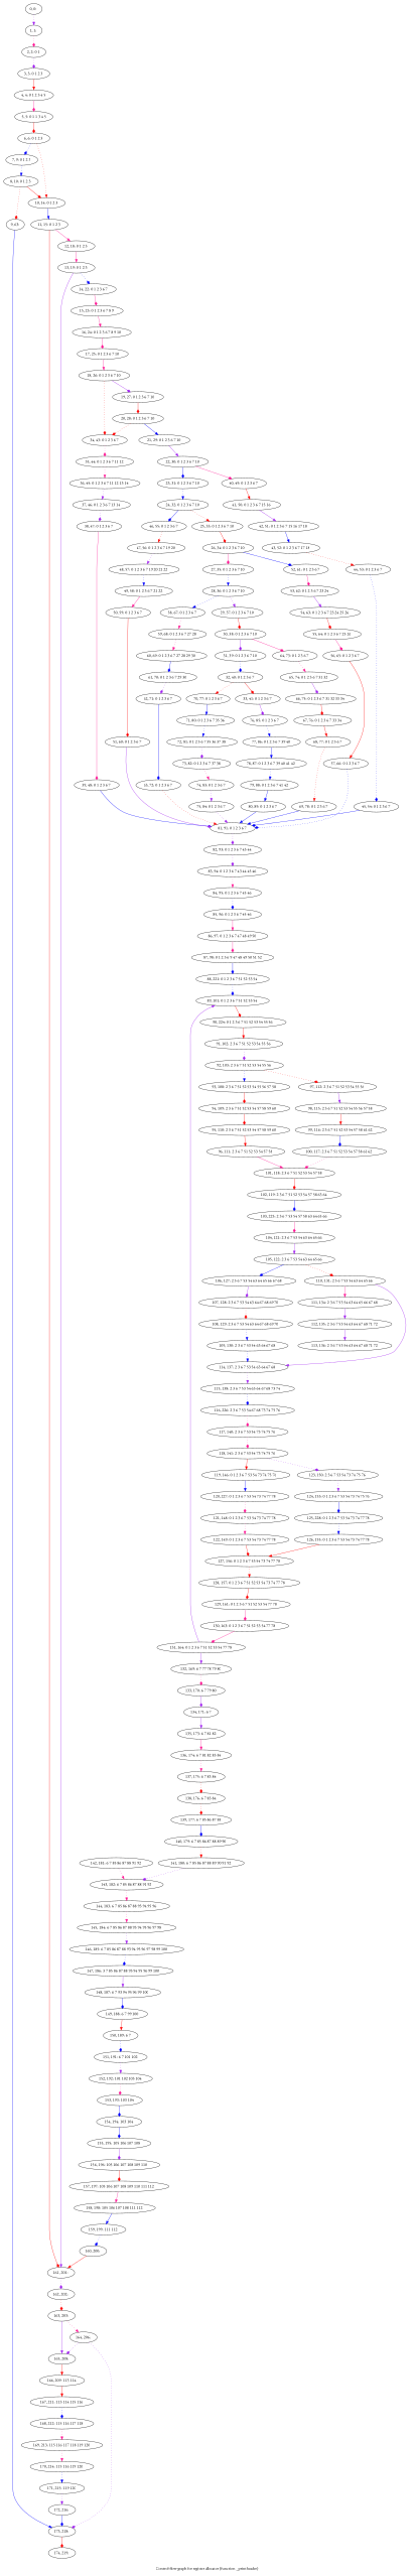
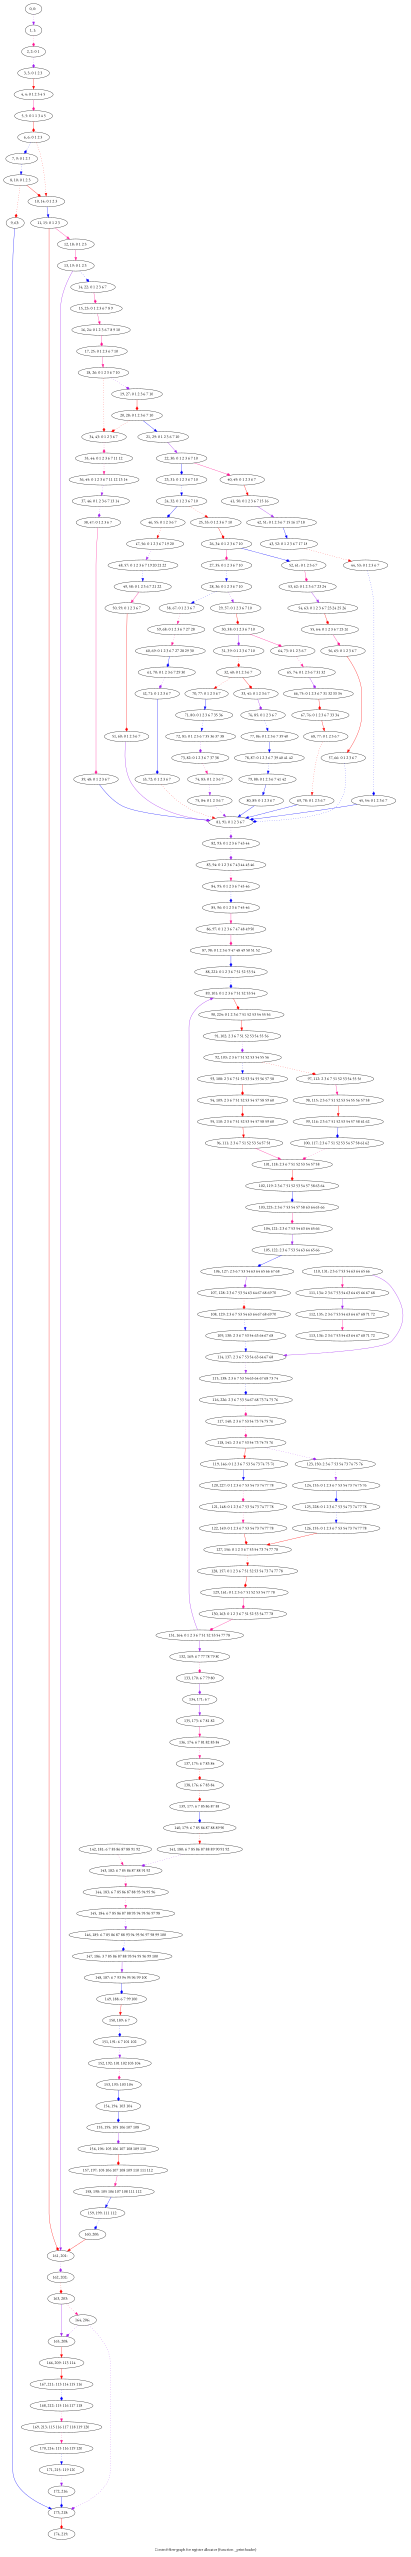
  digraph {
    fontname="EB Garamond"
    label="Control-flow-graph for register allocator (function _printheader)"
    node [fontname="EB Garamond"]
    edge [arrowhead=normal color=blue fontname="EB Garamond" style=solid]
    n1 [label="0, 0: "]
    n2 [label="1, 1: "]
    n3 [label="2, 2: 0 1 "]
    n4 [label="3, 3: 0 1 2 3 "]
    n5 [label="4, 4: 0 1 2 3 4 5 "]
    n6 [label="5, 5: 0 1 1 3 4 5"]
    n7 [label="6, 6: 0 1 2 3 "]
    n8 [label="7, 9: 0 1 2 3 "]
    n9 [label="10, 14: 0 1 2 3 "]
    n10 [label="8, 10: 0 1 2 3 "]
    n11 [label="11, 15: 0 1 2 3 "]
    n12 [label="9, 63:"]
    n13 [label="173, 218: "]
    n14 [label="174, 219: "]
    n15 [label="12, 18: 0 1 2 3 "]
    n16 [label="161, 201: "]
    n17 [label="13, 19: 0 1 2 3 "]
    n18 [label="162, 202: "]
    n19 [label="14, 22: 0 1 2 3 6 7 "]
    n20 [label="15, 23: 0 1 2 3 6 7 8 9 "]
    n21 [label="16, 24: 0 1 2 3 6 7 8 9 10 "]
    n22 [label="17, 25: 0 1 2 3 6 7 10 "]
    n23 [label="18, 26: 0 1 2 3 6 7 10 "]
    n24 [label="19, 27: 0 1 2 3 6 7 10 "]
    n25 [label="34, 43: 0 1 2 3 6 7 "]
    n26 [label="20, 28: 0 1 2 3 6 7 10 "]
    n27 [label="35, 44: 0 1 2 3 6 7 11 12 "]
    n28 [label="21, 29: 0 1 2 3 6 7 10 "]
    n29 [label="22, 30: 0 1 2 3 6 7 10 "]
    n30 [label="23, 31: 0 1 2 3 6 7 10 "]
    n31 [label="40, 49: 0 1 2 3 6 7 "]
    n32 [label="24, 32: 0 1 2 3 6 7 10 "]
    n33 [label="41, 50: 0 1 2 3 6 7 15 16 "]
    n34 [label="25, 33: 0 1 2 3 6 7 10 "]
    n35 [label="46, 55: 0 1 2 3 6 7 "]
    n36 [label="26, 34: 0 1 2 3 6 7 10 "]
    n37 [label="47, 56: 0 1 2 3 6 7 19 20 "]
    n38 [label="27, 35: 0 1 2 3 6 7 10 "]
    n39 [label="52, 61: 0 1 2 3 6 7 "]
    n40 [label="28, 36: 0 1 2 3 6 7 10 "]
    n41 [label="53, 62: 0 1 2 3 6 7 23 24 "]
    n42 [label="29, 37: 0 1 2 3 6 7 10 "]
    n43 [label="58, 67: 0 1 2 3 6 7 "]
    n44 [label="30, 38: 0 1 2 3 6 7 10 "]
    n45 [label="59, 68: 0 1 2 3 6 7 27 28 "]
    n46 [label="31, 39: 0 1 2 3 6 7 10 "]
    n47 [label="64, 73: 0 1 2 3 6 7 "]
    n48 [label="32, 40: 0 1 2 3 6 7 "]
    n49 [label="65, 74: 0 1 2 3 6 7 31 32 "]
    n50 [label="33, 41: 0 1 2 3 6 7 "]
    n51 [label="70, 77: 0 1 2 3 6 7"]
    n52 [label="76, 85: 0 1 2 3 6 7 "]
    n53 [label="71, 80: 0 1 2 3 6 7 35 36 "]
    n54 [label="77, 86: 0 1 2 3 6 7 39 40 "]
    n55 [label="36, 45: 0 1 2 3 6 7 11 12 13 14 "]
    n56 [label="37, 46: 0 1 2 3 6 7 13 14 "]
    n57 [label="38, 47: 0 1 2 3 6 7 "]
    n58 [label="39, 48: 0 1 2 3 6 7 "]
    n59 [label="81, 91: 0 1 2 3 6 7 "]
    n60 [label="82, 93: 0 1 2 3 6 7 43 44 "]
    n61 [label="42, 51: 0 1 2 3 6 7 15 16 17 18 "]
    n62 [label="43, 52: 0 1 2 3 6 7 17 18 "]
    n63 [label="44, 53: 0 1 2 3 6 7 "]
    n64 [label="45, 54: 0 1 2 3 6 7 "]
    n65 [label="48, 57: 0 1 2 3 6 7 19 20 21 22 "]
    n66 [label="49, 58: 0 1 2 3 6 7 21 22 "]
    n67 [label="50, 59: 0 1 2 3 6 7 "]
    n68 [label="51, 60: 0 1 2 3 6 7 "]
    n69 [label="54, 63: 0 1 2 3 6 7 23 24 25 26 "]
    n70 [label="55, 64: 0 1 2 3 6 7 25 26 "]
    n71 [label="56, 65: 0 1 2 3 6 7 "]
    n72 [label="57, 66: 0 1 2 3 6 7 "]
    n73 [label="60, 69: 0 1 2 3 6 7 27 28 29 30 "]
    n74 [label="61, 70: 0 1 2 3 6 7 29 30 "]
    n75 [label="62, 71: 0 1 2 3 6 7 "]
    n76 [label="63, 72: 0 1 2 3 6 7 "]
    n77 [label="66, 75: 0 1 2 3 6 7 31 32 33 34 "]
    n78 [label="67, 76: 0 1 2 3 6 7 33 34 "]
    n79 [label="68, 77: 0 1 2 3 6 7 "]
    n80 [label="69, 78: 0 1 2 3 6 7 "]
    n81 [label="72, 81: 0 1 2 3 6 7 35 36 37 38 "]
    n82 [label="73, 82: 0 1 2 3 6 7 37 38 "]
    n83 [label="74, 83: 0 1 2 3 6 7 "]
    n84 [label="75, 84: 0 1 2 3 6 7 "]
    n85 [label="78, 87: 0 1 2 3 6 7 39 40 41 42 "]
    n86 [label="79, 88: 0 1 2 3 6 7 41 42 "]
    n87 [label="80, 89: 0 1 2 3 6 7 "]
    n88 [label="83, 94: 0 1 2 3 6 7 43 44 45 46 "]
    n89 [label="84, 95: 0 1 2 3 6 7 45 46 "]
    n90 [label="85, 96: 0 1 2 3 6 7 45 46 "]
    n91 [label="86, 97: 0 1 2 3 6 7 47 48 49 50 "]
    n92 [label="87, 98: 0 1 2 3 6 9 47 48 49 50 51 52"]
    n93 [label="88, 221: 0 1 2 3 6 7 51 52 53 54 "]
    n94 [label="89, 101: 0 1 2 3 6 7 51 52 53 54 "]
    n95 [label="90, 224: 0 1 2 3 6 7 51 52 53 54 55 56 "]
    n96 [label="91, 102: 2 3 6 7 51 52 53 54 55 56 "]
    n97 [label="92, 103: 2 3 6 7 51 52 53 54 55 56 "]
    n98 [label="93, 108: 2 3 6 7 51 52 53 54 55 56 57 58 "]
    n99 [label="97, 112: 2 3 6 7 51 52 53 54 55 56 "]
    n100 [label="94, 109: 2 3 6 7 51 52 53 54 57 58 59 60 "]
    n101 [label="98, 115: 2 3 6 7 51 52 53 54 55 56 57 58 "]
    n102 [label="95, 110: 2 3 6 7 51 52 53 54 57 58 59 60 "]
    n103 [label="96, 111: 2 3 6 7 51 52 53 54 57 58 "]
    n104 [label="101, 118: 2 3 6 7 51 52 53 54 57 58 "]
    n105 [label="102, 119: 2 3 6 7 51 52 53 54 57 58 63 64 "]
    n106 [label="99, 116: 2 3 6 7 51 52 53 54 57 58 61 62 "]
    n107 [label="100, 117: 2 3 6 7 51 52 53 54 57 58 61 62 "]
    n108 [label="103, 225: 2 3 6 7 53 54 57 58 63 64 65 66 "]
    n109 [label="104, 121: 2 3 6 7 53 54 63 64 65 66 "]
    n110 [label="105, 122: 2 3 6 7 53 54 63 64 65 66 "]
    n111 [label="106, 127: 2 3 6 7 53 54 63 64 65 66 67 68 "]
    n112 [label="110, 131: 2 3 6 7 53 54 63 64 65 66 "]
    n113 [label="107, 128: 2 3 6 7 53 54 63 64 67 68 69 70 "]
    n114 [label="114, 137: 2 3 6 7 53 54 63 64 67 68 "]
    n115 [label="111, 134: 2 3 6 7 53 54 63 64 65 66 67 68 "]
    n116 [label="108, 129: 2 3 6 7 53 54 63 64 67 68 69 70 "]
    n117 [label="109, 130: 2 3 6 7 53 54 63 64 67 68 "]
    n118 [label="115, 138: 2 3 6 7 53 54 63 64 67 68 73 74 "]
    n119 [label="112, 135: 2 3 6 7 53 54 63 64 67 68 71 72 "]
    n120 [label="113, 136: 2 3 6 7 53 54 63 64 67 68 71 72 "]
    n121 [label="116, 226: 2 3 6 7 53 54 67 68 73 74 75 76 "]
    n122 [label="117, 140: 2 3 6 7 53 54 73 74 75 76 "]
    n123 [label="118, 141: 2 3 6 7 53 54 73 74 75 76 "]
    n124 [label="119, 146: 0 1 2 3 6 7 53 54 73 74 75 76 "]
    n125 [label="123, 150: 2 3 6 7 53 54 73 74 75 76 "]
    n126 [label="120, 227: 0 1 2 3 6 7 53 54 73 74 77 78 "]
    n127 [label="124, 153: 0 1 2 3 6 7 53 54 73 74 75 76 "]
    n128 [label="121, 148: 0 1 2 3 6 7 53 54 73 74 77 78 "]
    n129 [label="122, 149: 0 1 2 3 6 7 53 54 73 74 77 78 "]
    n130 [label="127, 156: 0 1 2 3 6 7 53 54 73 74 77 78 "]
    n131 [label="128, 157: 0 1 2 3 6 7 51 52 53 54 73 74 77 78 "]
    n132 [label="125, 228: 0 1 2 3 6 7 53 54 73 74 77 78 "]
    n133 [label="126, 155: 0 1 2 3 6 7 53 54 73 74 77 78 "]
    n134 [label="129, 161: 0 1 2 3 6 7 51 52 53 54 77 78 "]
    n135 [label="130, 163: 0 1 2 3 6 7 51 52 53 54 77 78 "]
    n136 [label="131, 164: 0 1 2 3 6 7 51 52 53 54 77 78 "]
    n137 [label="132, 169: 6 7 77 78 79 80 "]
    n138 [label="133, 170: 6 7 79 80 "]
    n139 [label="134, 171: 6 7 "]
    n140 [label="135, 173: 6 7 81 82 "]
    n141 [label="136, 174: 6 7 81 82 83 84 "]
    n142 [label="137, 175: 6 7 83 84 "]
    n143 [label="138, 176: 6 7 83 84 "]
    n144 [label="139, 177: 6 7 85 86 87 88 "]
    n145 [label="140, 179: 6 7 85 86 87 88 89 90 "]
    n146 [label="141, 180: 6 7 85 86 87 88 89 90 91 92 "]
    n147 [label="143, 182: 6 7 85 86 87 88 91 92 "]
    n148 [label="142, 181: 6 7 85 86 87 88 91 92 "]
    n149 [label="144, 183: 6 7 85 86 87 88 93 94 95 96 "]
    n150 [label="145, 184: 6 7 85 86 87 88 93 94 95 96 97 98 "]
    n151 [label="146, 185: 6 7 85 86 87 88 93 94 95 96 97 98 99 100 "]
    n152 [label="147, 186: 3 7 85 86 87 88 93 94 95 96 99 100"]
    n153 [label="148, 187: 6 7 93 94 95 96 99 100 "]
    n154 [label="149, 188: 6 7 99 100 "]
    n155 [label="150, 189: 6 7 "]
    n156 [label="151, 191: 6 7 101 102 "]
    n157 [label="152, 192: 101 102 103 104 "]
    n158 [label="153, 193: 103 104 "]
    n159 [label="154, 194: 103 104 "]
    n160 [label="155, 195: 105 106 107 108 "]
    n161 [label="156, 196: 105 106 107 108 109 110 "]
    n162 [label="157, 197: 105 106 107 108 109 110 111 112 "]
    n163 [label="158, 198: 105 106 107 108 111 112 "]
    n164 [label="159, 199: 111 112 "]
    n165 [label="160, 200: "]
    n166 [label="163, 203: "]
    n167 [label="164, 206: "]
    n168 [label="165, 208: "]
    n169 [label="166, 209: 113 114 "]
    n170 [label="167, 211: 113 114 115 116 "]
    n171 [label="168, 212: 115 116 117 118 "]
    n172 [label="169, 213: 115 116 117 118 119 120 "]
    n173 [label="170, 214: 115 116 119 120 "]
    n174 [label="171, 215: 119 120 "]
    n175 [label="172, 216: "]
    n1 -> n2 [color=purple style=dotted]
    n2 -> n3 [arrowhead=diamond color=deeppink style=dotted]
    n3 -> n4 [arrowhead=diamond color=purple style=dotted]
    n4 -> n5 [color=red]
    n5 -> n6 [arrowhead=diamond color=deeppink]
    n6 -> n7 [arrowhead=diamond color=red]
    n7 -> n8 [arrowhead=diamond style=dotted]
    n7 -> n9 [color=red style=dotted]
    n8 -> n10 [style=dotted]
    n9 -> n11
    n10 -> n9 [arrowhead=diamond color=red]
    n10 -> n12 [arrowhead=diamond color=red style=dotted]
    n11 -> n15 [color=deeppink]
    n11 -> n16 [arrowhead=diamond color=red]
    n12 -> n13
    n13 -> n14 [arrowhead=diamond color=red]
    n15 -> n17 [color=deeppink]
    n16 -> n18 [arrowhead=diamond color=purple style=dotted]
    n17 -> n16 [color=purple]
    n17 -> n19 [arrowhead=diamond style=dotted]
    n18 -> n166 [arrowhead=diamond color=red style=dotted]
    n19 -> n20 [arrowhead=diamond color=deeppink]
    n20 -> n21 [color=deeppink]
    n21 -> n22 [arrowhead=diamond color=deeppink]
    n22 -> n23 [color=deeppink]
-   n23 -> n24 [arrowhead=diamond color=purple]
+   n23 -> n24 [arrowhead=diamond color=purple style=dotted]
    n23 -> n25 [arrowhead=diamond color=red style=dotted]
    n24 -> n26 [arrowhead=diamond color=red]
    n25 -> n27 [arrowhead=diamond color=deeppink style=dotted]
    n26 -> n25 [arrowhead=diamond color=red style=dotted]
    n26 -> n28
    n27 -> n55 [color=deeppink style=dotted]
    n28 -> n29 [color=purple]
    n29 -> n30 [arrowhead=diamond]
    n29 -> n31 [arrowhead=diamond color=deeppink]
    n30 -> n32 [style=dotted]
    n31 -> n33 [color=red]
    n32 -> n34 [color=red style=dotted]
    n32 -> n35 [arrowhead=diamond]
    n33 -> n61 [color=purple]
    n34 -> n36 [arrowhead=diamond color=red]
    n35 -> n37 [color=red style=dotted]
    n36 -> n38 [arrowhead=diamond color=deeppink]
    n36 -> n39 [arrowhead=diamond]
    n37 -> n65 [color=purple style=dotted]
    n38 -> n40 [style=dotted]
    n39 -> n41 [arrowhead=diamond color=deeppink]
    n40 -> n42 [color=purple style=dotted]
    n40 -> n43 [style=dotted]
    n41 -> n69 [color=purple]
    n42 -> n44 [arrowhead=diamond color=red]
    n43 -> n45 [color=deeppink style=dotted]
    n44 -> n46 [arrowhead=diamond color=purple]
    n44 -> n47 [arrowhead=diamond color=deeppink]
    n45 -> n73 [color=deeppink style=dotted]
-   n46 -> n48 [arrowhead=diamond style=dotted]
+   n46 -> n48 [arrowhead=diamond color=red style=dotted]
    n47 -> n49 [color=deeppink style=dotted]
    n48 -> n50 [arrowhead=diamond color=red]
    n48 -> n51 [color=red style=dotted]
    n49 -> n77 [arrowhead=diamond color=purple]
    n50 -> n52 [arrowhead=diamond color=purple]
    n51 -> n53
    n52 -> n54 [style=dotted]
    n53 -> n81 [style=dotted]
    n54 -> n85
    n55 -> n56 [color=purple style=dotted]
    n56 -> n57 [arrowhead=diamond color=purple style=dotted]
    n57 -> n58 [arrowhead=diamond color=deeppink]
    n58 -> n59
    n59 -> n60 [arrowhead=diamond color=purple style=dotted]
    n60 -> n88 [arrowhead=diamond color=purple style=dotted]
    n61 -> n62
    n62 -> n63 [color=red style=dotted]
    n63 -> n64 [arrowhead=diamond style=dotted]
    n64 -> n59 [arrowhead=diamond]
    n65 -> n66 [style=dotted]
    n66 -> n67 [color=deeppink]
    n67 -> n68 [arrowhead=diamond color=red]
    n68 -> n59 [arrowhead=diamond color=purple]
    n69 -> n70 [arrowhead=diamond color=red]
    n70 -> n71 [arrowhead=diamond color=deeppink]
    n71 -> n72 [color=red]
    n72 -> n59 [arrowhead=diamond style=dotted]
    n73 -> n74 [arrowhead=diamond]
    n74 -> n75 [arrowhead=diamond color=purple style=dotted]
    n75 -> n76 [arrowhead=diamond]
    n76 -> n59 [color=red style=dotted]
    n77 -> n78 [arrowhead=diamond color=red]
    n78 -> n79 [color=red]
    n79 -> n80 [color=red style=dotted]
    n80 -> n59
    n81 -> n82 [arrowhead=diamond color=purple style=dotted]
    n82 -> n83 [color=deeppink style=dotted]
    n83 -> n84 [color=purple style=dotted]
    n84 -> n59 [color=purple style=dotted]
    n85 -> n86 [style=dotted]
    n86 -> n87
    n87 -> n59
    n88 -> n89 [color=deeppink style=dotted]
    n89 -> n90 [arrowhead=diamond style=dotted]
    n90 -> n91 [color=deeppink]
    n91 -> n92 [arrowhead=diamond color=deeppink]
    n92 -> n93 [arrowhead=diamond]
    n93 -> n94 [arrowhead=diamond style=dotted]
    n94 -> n95 [arrowhead=diamond color=red]
    n95 -> n96 [color=red]
    n96 -> n97 [arrowhead=diamond color=purple style=dotted]
    n97 -> n98 [style=dotted]
    n97 -> n99 [arrowhead=diamond color=red style=dotted]
    n98 -> n100 [arrowhead=diamond color=red]
-   n99 -> n101 [color=purple]
+   n99 -> n101 [color=deeppink]
    n100 -> n102 [arrowhead=diamond color=red]
    n101 -> n106 [color=red]
    n102 -> n103 [color=red]
    n103 -> n104 [color=deeppink]
    n104 -> n105 [arrowhead=diamond color=red]
    n105 -> n108 [arrowhead=diamond]
    n106 -> n107 [arrowhead=diamond]
    n107 -> n104 [arrowhead=diamond color=deeppink style=dotted]
    n108 -> n109 [arrowhead=diamond color=deeppink]
    n109 -> n110 [color=purple]
    n110 -> n111 [arrowhead=diamond]
-   n110 -> n112 [arrowhead=diamond color=red style=dotted]
    n111 -> n113 [arrowhead=diamond color=purple]
    n112 -> n114 [color=purple]
    n112 -> n115 [color=deeppink]
    n113 -> n116 [arrowhead=diamond color=red style=dotted]
    n114 -> n118 [color=purple style=dotted]
    n115 -> n119 [color=purple]
    n116 -> n117 [style=dotted]
    n117 -> n114 [style=dotted]
    n118 -> n121 [arrowhead=diamond style=dotted]
-   n119 -> n120 [color=purple]
+   n119 -> n120 [color=deeppink]
    n121 -> n122 [arrowhead=diamond color=deeppink style=dotted]
    n122 -> n123 [arrowhead=diamond color=deeppink style=dotted]
    n123 -> n124 [color=red]
    n123 -> n125 [arrowhead=diamond color=purple style=dotted]
    n124 -> n126
    n125 -> n127 [color=purple style=dotted]
    n126 -> n128 [arrowhead=diamond color=deeppink style=dotted]
    n127 -> n132 [arrowhead=diamond]
    n128 -> n129 [color=deeppink style=dotted]
    n129 -> n130 [arrowhead=diamond color=red]
    n130 -> n131 [color=red style=dotted]
    n131 -> n134 [arrowhead=diamond color=red]
    n132 -> n133 [style=dotted]
    n133 -> n130 [color=red]
    n134 -> n135 [arrowhead=diamond color=deeppink]
    n135 -> n136 [arrowhead=diamond color=deeppink]
    n136 -> n94 [color=purple]
    n136 -> n137 [color=purple]
    n137 -> n138 [arrowhead=diamond color=deeppink style=dotted]
    n138 -> n139 [arrowhead=diamond color=purple]
    n139 -> n140 [color=purple]
    n140 -> n141 [color=deeppink]
    n141 -> n142 [color=deeppink style=dotted]
    n142 -> n143 [arrowhead=diamond color=red style=dotted]
    n143 -> n144 [arrowhead=diamond color=red style=dotted]
    n144 -> n145 [arrowhead=diamond]
    n145 -> n146 [color=red style=dotted]
    n146 -> n147 [arrowhead=diamond color=purple style=dotted]
    n147 -> n149 [color=deeppink style=dotted]
    n148 -> n147 [color=deeppink style=dotted]
    n149 -> n150 [color=deeppink style=dotted]
    n150 -> n151 [color=purple style=dotted]
    n151 -> n152 [arrowhead=diamond style=dotted]
    n152 -> n153 [color=purple]
    n153 -> n154 [arrowhead=diamond]
    n154 -> n155 [color=red]
    n155 -> n156 [arrowhead=diamond style=dotted]
    n156 -> n157 [color=purple style=dotted]
    n157 -> n158 [arrowhead=diamond color=deeppink style=dotted]
    n158 -> n159 [arrowhead=diamond]
    n159 -> n160 [arrowhead=diamond]
    n160 -> n161 [arrowhead=diamond color=purple]
    n161 -> n162 [arrowhead=diamond color=red]
    n162 -> n163 [color=deeppink]
    n163 -> n164
    n164 -> n165 [arrowhead=diamond style=dotted]
    n165 -> n16 [color=red]
    n166 -> n167 [color=deeppink style=dotted]
    n166 -> n168 [color=purple]
    n167 -> n13 [arrowhead=diamond color=purple style=dotted]
    n167 -> n168 [arrowhead=diamond color=purple style=dotted]
    n168 -> n169 [color=red]
    n169 -> n170 [color=red]
    n170 -> n171 [arrowhead=diamond style=dotted]
    n171 -> n172 [color=deeppink style=dotted]
    n172 -> n173 [color=deeppink style=dotted]
    n173 -> n174 [style=dotted]
    n174 -> n175 [color=purple style=dotted]
    n175 -> n13 [arrowhead=diamond]
  }
